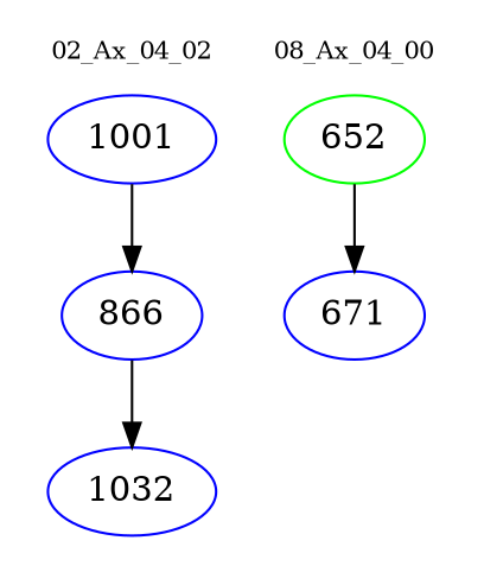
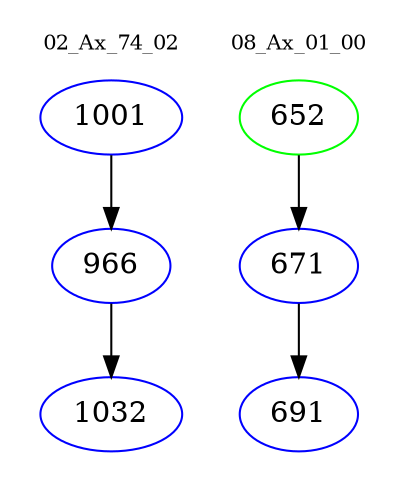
  digraph {
    node [color=blue]
    edge [color=black]
    n1 [label=1001]
-   n2 [label=866]
+   n2 [label=966]
    n3 [label=1032]
    n4 [color=green label=652]
    n5 [label=671]
+   n6 [label=691]
    subgraph cluster_1 {
      color=white
      fontsize=10
-     label="02_Ax_04_02"
+     label="02_Ax_74_02"
      n1
      n2
      n3
    }
    subgraph cluster_2 {
      color=white
      fontsize=10
-     label="08_Ax_04_00"
+     label="08_Ax_01_00"
      n4
      n5
+     n6
    }
    n1 -> n2
    n2 -> n3
    n4 -> n5
+   n5 -> n6
  }
